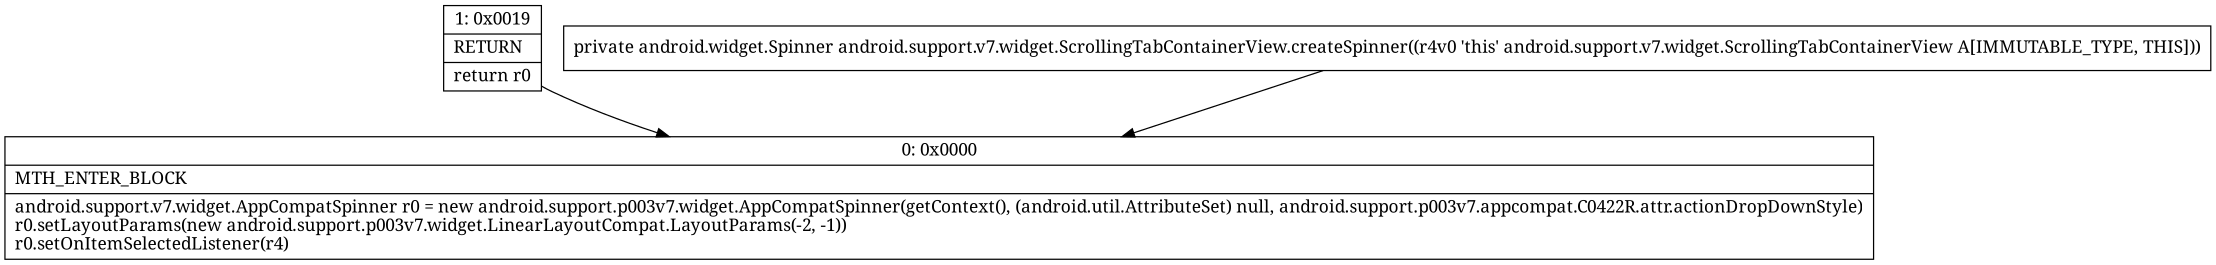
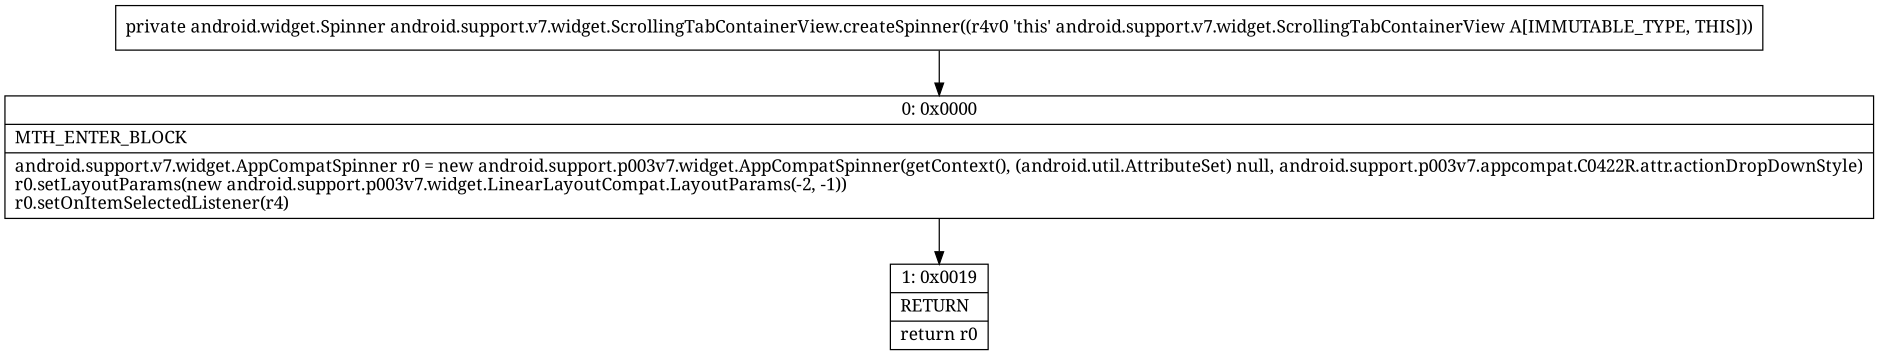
  digraph {
    fontname="Noto Serif"
    node [shape=record fontname="Noto Serif"]
    edge [fontname="Noto Serif"]
    n1 [label="{0\:\ 0x0000|MTH_ENTER_BLOCK\l|android.support.v7.widget.AppCompatSpinner r0 = new android.support.p003v7.widget.AppCompatSpinner(getContext(), (android.util.AttributeSet) null, android.support.p003v7.appcompat.C0422R.attr.actionDropDownStyle)\lr0.setLayoutParams(new android.support.p003v7.widget.LinearLayoutCompat.LayoutParams(\-2, \-1))\lr0.setOnItemSelectedListener(r4)\l}"]
    n2 [label="{1\:\ 0x0019|RETURN\l|return r0\l}"]
    n3 [label="{private android.widget.Spinner android.support.v7.widget.ScrollingTabContainerView.createSpinner((r4v0 'this' android.support.v7.widget.ScrollingTabContainerView A[IMMUTABLE_TYPE, THIS])) }"]
-   n2 -> n1
+   n1 -> n2
    n3 -> n1
  }
